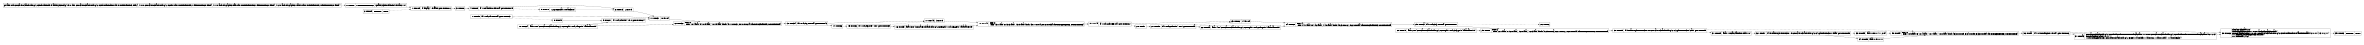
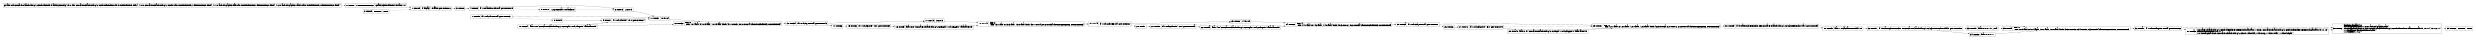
  digraph {
    rankdir=LR
    node [shape=record]
    n1 [label="{0\:\ 0x0000|MTH_ENTER_BLOCK\l|updateStyleForElement(r9.state, r10)\l}"]
    n2 [label="{1\:\ 0x0009|if (display() != false) goto L_0x000c\l}"]
    n3 [label="{3\:\ 0x000c}"]
    n4 [label="{2\:\ 0x000b|RETURN\l|return\l}"]
    n5 [label="{4\:\ 0x000e|if (r10.transform == null) goto L_0x0015\l}"]
    n6 [label="{5\:\ 0x0010|r12.preConcat(r10.transform)\l}"]
    n7 [label="{6\:\ 0x0015|r2 = 0.0f\l}"]
    n8 [label="{11\:\ 0x0031|r0 = 0.0f\l}"]
    n9 [label="{7\:\ 0x0019|if (r10.f124x == null) goto L_0x0031\l}"]
    n10 [label="{8\:\ 0x001b}"]
    n11 [label="{9\:\ 0x0021|if (r10.f124x.size() != 0) goto L_0x0024\l}"]
    n12 [label="{12\:\ 0x0032|PHI: r0 \l  PHI: (r0v4 float) = (r0v9 float), (r0v15 float) binds: [B:11:0x0031, B:10:0x0024] A[DONT_GENERATE, DONT_INLINE]\l}"]
    n13 [label="{10\:\ 0x0024|float r0 = ((com.caverock.androidsvg.SVG.Length) r10.f124x.get(0)).floatValueX(r9)\l}"]
    n14 [label="{13\:\ 0x0034|if (r10.f125y == null) goto L_0x004c\l}"]
    n15 [label="{14\:\ 0x0036}"]
    n16 [label="{17\:\ 0x004c|r3 = 0.0f\l}"]
    n17 [label="{15\:\ 0x003c|if (r10.f125y.size() != 0) goto L_0x003f\l}"]
    n18 [label="{18\:\ 0x004d|PHI: r3 \l  PHI: (r3v1 float) = (r3v3 float), (r3v9 float) binds: [B:17:0x004c, B:16:0x003f] A[DONT_GENERATE, DONT_INLINE]\l}"]
    n19 [label="{16\:\ 0x003f|float r3 = ((com.caverock.androidsvg.SVG.Length) r10.f125y.get(0)).floatValueY(r9)\l}"]
    n20 [label="{19\:\ 0x004f|if (r10.f122dx == null) goto L_0x0067\l}"]
    n21 [label="{20\:\ 0x0051}"]
    n22 [label="{23\:\ 0x0067|r4 = 0.0f\l}"]
    n23 [label="{21\:\ 0x0057|if (r10.f122dx.size() != 0) goto L_0x005a\l}"]
    n24 [label="{24\:\ 0x0068|PHI: r4 \l  PHI: (r4v1 float) = (r4v2 float), (r4v8 float) binds: [B:23:0x0067, B:22:0x005a] A[DONT_GENERATE, DONT_INLINE]\l}"]
    n25 [label="{22\:\ 0x005a|float r4 = ((com.caverock.androidsvg.SVG.Length) r10.f122dx.get(0)).floatValueX(r9)\l}"]
    n26 [label="{25\:\ 0x006a|if (r10.f123dy == null) goto L_0x0081\l}"]
    n27 [label="{26\:\ 0x006c}"]
    n28 [label="{29\:\ 0x0081|PHI: r2 \l  PHI: (r2v1 float) = (r2v0 float), (r2v0 float), (r2v3 float) binds: [B:25:0x006a, B:27:0x0072, B:28:0x0075] A[DONT_GENERATE, DONT_INLINE]\l}"]
+   n29 [label="{27\:\ 0x0072|if (r10.f123dy.size() != 0) goto L_0x0075\l}"]
    n30 [label="{30\:\ 0x0089|if (r9.state.style.textAnchor == com.caverock.androidsvg.SVG.Style.TextAnchor.Start) goto L_0x009f\l}"]
    n31 [label="{28\:\ 0x0075|float r2 = ((com.caverock.androidsvg.SVG.Length) r10.f123dy.get(0)).floatValueY(r9)\l}"]
    n32 [label="{31\:\ 0x008b|float r1 = calculateTextWidth(r10)\l}"]
    n33 [label="{35\:\ 0x009f|PHI: r0 \l  PHI: (r0v5 float) = (r0v4 float), (r0v7 float), (r0v8 float) binds: [B:30:0x0089, B:34:0x009e, B:33:0x0099] A[DONT_GENERATE, DONT_INLINE]\l}"]
    n34 [label="{32\:\ 0x0097|if (r9.state.style.textAnchor != com.caverock.androidsvg.SVG.Style.TextAnchor.Middle) goto L_0x009e\l}"]
    n35 [label="{36\:\ 0x00a1|if (r10.boundingBox != null) goto L_0x00c6\l}"]
    n36 [label="{33\:\ 0x0099|float r0 = r0 \- (r1 \/ 2.0f)\l}"]
    n37 [label="{34\:\ 0x009e|float r0 = r0 \- r1\l}"]
    n38 [label="{37\:\ 0x00a3|com.caverock.androidsvg.SVGAndroidRenderer$TextBoundsCalculator r1 = new com.caverock.androidsvg.SVGAndroidRenderer.TextBoundsCalculator(r9, r0, r3)\lenumerateTextSpans(r10, r1)\lr10.boundingBox = new com.caverock.androidsvg.SVG.Box(r1.bbox.left, r1.bbox.top, r1.bbox.width(), r1.bbox.height())\l}"]
    n39 [label="{38\:\ 0x00c6|checkForClipPath(r10)\landroid.graphics.Path r1 = new android.graphics.Path()\lenumerateTextSpans(r10, new com.caverock.androidsvg.SVGAndroidRenderer.PlainTextToPath(r9, r0 + r4, r3 + r2, r1))\lr11.setFillType(getClipRuleFromState())\lr11.addPath(r1, r12)\l}"]
    n40 [label="{39\:\ 0x00e2|RETURN\l|return\l}"]
    n41 [label="{private void com.caverock.androidsvg.SVGAndroidRenderer.addObjectToClip((r9v0 'this' com.caverock.androidsvg.SVGAndroidRenderer A[IMMUTABLE_TYPE, THIS]), (r10v0 com.caverock.androidsvg.SVG$Text A[IMMUTABLE_TYPE, METHOD_ARGUMENT]), (r11v0 android.graphics.Path A[IMMUTABLE_TYPE, METHOD_ARGUMENT]), (r12v0 android.graphics.Matrix A[IMMUTABLE_TYPE, METHOD_ARGUMENT])) }"]
    n1 -> n2
    n2 -> n3
    n3 -> n5
    n4 -> n2 [style=dashed]
    n5 -> n6 [style=dashed]
    n5 -> n7
    n6 -> n7
    n7 -> n8
    n8 -> n12
    n9 -> n8
    n9 -> n10 [style=dashed]
    n10 -> n11
    n11 -> n8 [style=dashed]
    n12 -> n14
    n13 -> n11
    n13 -> n12
    n14 -> n15 [style=solid]
    n14 -> n16
    n15 -> n17
    n16 -> n18
    n17 -> n16 [style=dashed]
    n17 -> n19
    n18 -> n20
    n19 -> n18
    n20 -> n21 [style=dashed]
    n20 -> n22
    n21 -> n23
    n22 -> n24
    n23 -> n22 [style=dashed]
    n23 -> n25
    n24 -> n26
    n25 -> n24
    n26 -> n27 [style=dashed]
    n26 -> n28
+   n27 -> n29
    n28 -> n30
+   n29 -> n28 [style=dashed]
+   n29 -> n31
    n30 -> n32 [style=dashed]
    n30 -> n33 [style=dashed]
    n31 -> n28
    n32 -> n34
    n33 -> n35
    n34 -> n36 [style=dashed]
    n34 -> n37
    n35 -> n38 [style=dashed]
    n35 -> n39
    n36 -> n33
    n37 -> n33
    n38 -> n39
    n39 -> n40
    n41 -> n1
  }
